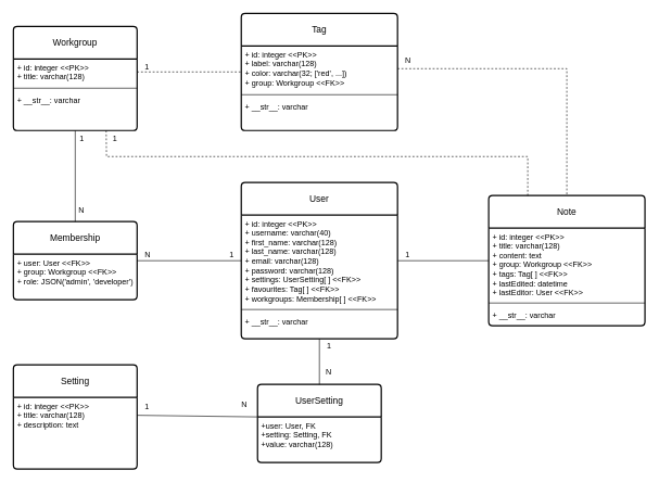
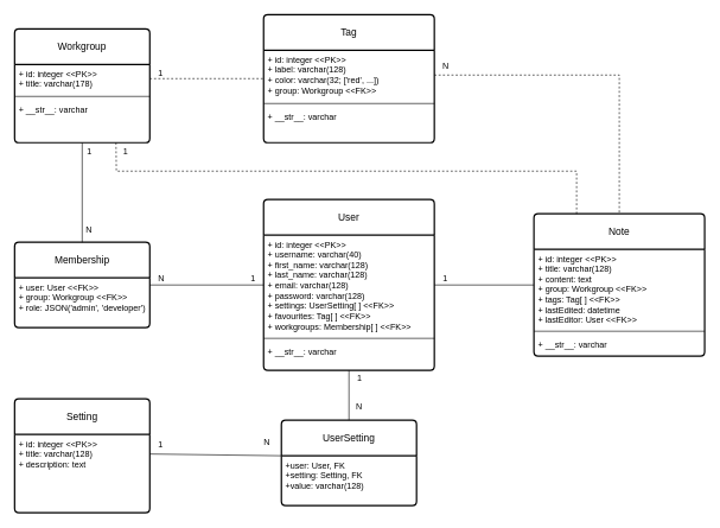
  <mxCell id="0" />
  <mxCell id="1" parent="0" />
  <mxCell id="2" value="UserSetting" style="swimlane;childLayout=stackLayout;horizontal=1;startSize=50;horizontalStack=0;rounded=1;fontSize=14;fontStyle=0;strokeWidth=2;resizeParent=0;resizeLast=1;shadow=0;dashed=0;align=center;arcSize=4;whiteSpace=wrap;html=1;" parent="1" vertex="1"><mxGeometry x="395" y="590" width="190" height="120" as="geometry" /></mxCell>
  <mxCell id="3" value="+user: User, FK&lt;br&gt;+setting: Setting, FK&lt;br&gt;+value: varchar(128)" style="align=left;strokeColor=none;fillColor=none;spacingLeft=4;spacingRight=4;fontSize=12;verticalAlign=top;resizable=0;rotatable=0;part=1;html=1;whiteSpace=wrap;" parent="2" vertex="1"><mxGeometry y="50" width="190" height="70" as="geometry" /></mxCell>
  <mxCell id="4" value="Setting" style="swimlane;childLayout=stackLayout;horizontal=1;startSize=50;horizontalStack=0;rounded=1;fontSize=14;fontStyle=0;strokeWidth=2;resizeParent=0;resizeLast=1;shadow=0;dashed=0;align=center;arcSize=4;whiteSpace=wrap;html=1;" parent="1" vertex="1"><mxGeometry x="20" y="560" width="190" height="160" as="geometry" /></mxCell>
  <mxCell id="5" value="+ id: integer &amp;lt;&amp;lt;PK&amp;gt;&amp;gt;&lt;br&gt;+ title: varchar(128)&lt;br&gt;+ description: text" style="align=left;strokeColor=none;fillColor=none;spacingLeft=4;spacingRight=4;fontSize=12;verticalAlign=top;resizable=0;rotatable=0;part=1;html=1;whiteSpace=wrap;" parent="4" vertex="1"><mxGeometry y="50" width="190" height="110" as="geometry" /></mxCell>
  <mxCell id="6" value="Workgroup" style="swimlane;childLayout=stackLayout;horizontal=1;startSize=50;horizontalStack=0;rounded=1;fontSize=14;fontStyle=0;strokeWidth=2;resizeParent=0;resizeLast=1;shadow=0;dashed=0;align=center;arcSize=4;whiteSpace=wrap;html=1;" parent="1" vertex="1"><mxGeometry x="20" y="40" width="190" height="160" as="geometry" /></mxCell>
- <mxCell id="7" value="+ id: integer &amp;lt;&amp;lt;PK&amp;gt;&amp;gt;&lt;br&gt;+ title: varchar(128)&lt;div&gt;&lt;br&gt;&lt;/div&gt;" style="text;strokeColor=none;fillColor=none;spacingLeft=4;spacingRight=4;overflow=hidden;rotatable=0;points=[[0,0.5],[1,0.5]];portConstraint=eastwest;fontSize=12;whiteSpace=wrap;html=1;" parent="6" vertex="1"><mxGeometry y="50" width="190" height="40" as="geometry" /></mxCell>
+ <mxCell id="7" value="+ id: integer &amp;lt;&amp;lt;PK&amp;gt;&amp;gt;&lt;br&gt;+ title: varchar(178)&lt;div&gt;&lt;br&gt;&lt;/div&gt;" style="text;strokeColor=none;fillColor=none;spacingLeft=4;spacingRight=4;overflow=hidden;rotatable=0;points=[[0,0.5],[1,0.5]];portConstraint=eastwest;fontSize=12;whiteSpace=wrap;html=1;" parent="6" vertex="1"><mxGeometry y="50" width="190" height="40" as="geometry" /></mxCell>
  <mxCell id="8" value="" style="line;strokeWidth=1;rotatable=0;dashed=0;labelPosition=right;align=left;verticalAlign=middle;spacingTop=0;spacingLeft=6;points=[];portConstraint=eastwest;" parent="6" vertex="1"><mxGeometry y="90" width="190" height="10" as="geometry" /></mxCell>
  <mxCell id="9" value="+ __str__: varchar" style="align=left;strokeColor=none;fillColor=none;spacingLeft=4;spacingRight=4;fontSize=12;verticalAlign=top;resizable=0;rotatable=0;part=1;html=1;whiteSpace=wrap;" parent="6" vertex="1"><mxGeometry y="100" width="190" height="60" as="geometry" /></mxCell>
  <mxCell id="10" value="User" style="swimlane;childLayout=stackLayout;horizontal=1;startSize=50;horizontalStack=0;rounded=1;fontSize=14;fontStyle=0;strokeWidth=2;resizeParent=0;resizeLast=1;shadow=0;dashed=0;align=center;arcSize=4;whiteSpace=wrap;html=1;" parent="1" vertex="1"><mxGeometry x="370" y="280" width="240" height="240" as="geometry" /></mxCell>
  <mxCell id="11" value="&lt;div&gt;+ id: integer &amp;lt;&amp;lt;PK&amp;gt;&amp;gt;&lt;br&gt;+ username: varchar(40)&lt;br&gt;+ first_name: varchar(128)&lt;div&gt;+ last_name:&amp;nbsp;&lt;span style=&quot;background-color: transparent; color: light-dark(rgb(0, 0, 0), rgb(255, 255, 255));&quot;&gt;varchar(128)&lt;/span&gt;&lt;/div&gt;&lt;div&gt;+ email: varchar(128)&lt;/div&gt;&lt;div&gt;+ password: varchar(128)&lt;/div&gt;&lt;div&gt;+ settings: UserSetting[ ] &amp;lt;&amp;lt;FK&amp;gt;&amp;gt;&lt;/div&gt;&lt;div&gt;+ favourites: Tag[ ] &amp;lt;&amp;lt;FK&amp;gt;&amp;gt;&lt;/div&gt;&lt;div&gt;+ workgroups: Membership[ ] &amp;lt;&amp;lt;FK&amp;gt;&amp;gt;&lt;/div&gt;&lt;/div&gt;" style="text;strokeColor=none;fillColor=none;spacingLeft=4;spacingRight=4;overflow=hidden;rotatable=0;points=[[0,0.5],[1,0.5]];portConstraint=eastwest;fontSize=12;whiteSpace=wrap;html=1;" parent="10" vertex="1"><mxGeometry y="50" width="240" height="140" as="geometry" /></mxCell>
  <mxCell id="12" value="" style="line;strokeWidth=1;rotatable=0;dashed=0;labelPosition=right;align=left;verticalAlign=middle;spacingTop=0;spacingLeft=6;points=[];portConstraint=eastwest;" parent="10" vertex="1"><mxGeometry y="190" width="240" height="10" as="geometry" /></mxCell>
  <mxCell id="13" value="+ __str__: varchar" style="align=left;strokeColor=none;fillColor=none;spacingLeft=4;spacingRight=4;fontSize=12;verticalAlign=top;resizable=0;rotatable=0;part=1;html=1;whiteSpace=wrap;" parent="10" vertex="1"><mxGeometry y="200" width="240" height="40" as="geometry" /></mxCell>
  <mxCell id="14" value="Membership" style="swimlane;childLayout=stackLayout;horizontal=1;startSize=50;horizontalStack=0;rounded=1;fontSize=14;fontStyle=0;strokeWidth=2;resizeParent=0;resizeLast=1;shadow=0;dashed=0;align=center;arcSize=4;whiteSpace=wrap;html=1;" parent="1" vertex="1"><mxGeometry x="20" y="340" width="190" height="120" as="geometry" /></mxCell>
  <mxCell id="15" value="+ user: User &amp;lt;&amp;lt;FK&amp;gt;&amp;gt;&lt;br&gt;+ group: Workgroup &amp;lt;&amp;lt;FK&amp;gt;&amp;gt;&lt;br&gt;+ role: JSON('admin', 'developer')" style="align=left;strokeColor=none;fillColor=none;spacingLeft=4;spacingRight=4;fontSize=12;verticalAlign=top;resizable=0;rotatable=0;part=1;html=1;whiteSpace=wrap;" parent="14" vertex="1"><mxGeometry y="50" width="190" height="70" as="geometry" /></mxCell>
  <mxCell id="16" value="Note" style="swimlane;childLayout=stackLayout;horizontal=1;startSize=50;horizontalStack=0;rounded=1;fontSize=14;fontStyle=0;strokeWidth=2;resizeParent=0;resizeLast=1;shadow=0;dashed=0;align=center;arcSize=4;whiteSpace=wrap;html=1;" parent="1" vertex="1"><mxGeometry x="750" y="300" width="240" height="200" as="geometry" /></mxCell>
  <mxCell id="17" value="+ id: integer &amp;lt;&amp;lt;PK&amp;gt;&amp;gt;&lt;br&gt;+ title: varchar(128)&lt;br&gt;+ content: text&lt;div&gt;+ group: Workgroup &amp;lt;&amp;lt;FK&amp;gt;&amp;gt;&lt;/div&gt;&lt;div&gt;+ tags: Tag[ ] &amp;lt;&amp;lt;FK&amp;gt;&amp;gt;&lt;/div&gt;&lt;div&gt;+ lastEdited: datetime&lt;/div&gt;&lt;div&gt;+ lastEditor: User &amp;lt;&amp;lt;FK&amp;gt;&amp;gt;&lt;br&gt;&lt;/div&gt;" style="text;strokeColor=none;fillColor=none;spacingLeft=4;spacingRight=4;overflow=hidden;rotatable=0;points=[[0,0.5],[1,0.5]];portConstraint=eastwest;fontSize=12;whiteSpace=wrap;html=1;" parent="16" vertex="1"><mxGeometry y="50" width="240" height="110" as="geometry" /></mxCell>
  <mxCell id="18" value="" style="line;strokeWidth=1;rotatable=0;dashed=0;labelPosition=right;align=left;verticalAlign=middle;spacingTop=0;spacingLeft=6;points=[];portConstraint=eastwest;" parent="16" vertex="1"><mxGeometry y="160" width="240" height="10" as="geometry" /></mxCell>
  <mxCell id="19" value="+ __str__: varchar" style="align=left;strokeColor=none;fillColor=none;spacingLeft=4;spacingRight=4;fontSize=12;verticalAlign=top;resizable=0;rotatable=0;part=1;html=1;whiteSpace=wrap;" parent="16" vertex="1"><mxGeometry y="170" width="240" height="30" as="geometry" /></mxCell>
  <mxCell id="20" value="Tag" style="swimlane;childLayout=stackLayout;horizontal=1;startSize=50;horizontalStack=0;rounded=1;fontSize=14;fontStyle=0;strokeWidth=2;resizeParent=0;resizeLast=1;shadow=0;dashed=0;align=center;arcSize=4;whiteSpace=wrap;html=1;" parent="1" vertex="1"><mxGeometry x="370" y="20" width="240" height="180" as="geometry" /></mxCell>
  <mxCell id="21" value="+ id: integer &amp;lt;&amp;lt;PK&amp;gt;&amp;gt;&lt;br&gt;+ label: varchar(128)&lt;br&gt;+ color: varchar(32; ['red', ...])&lt;div&gt;+ group: Workgroup &amp;lt;&amp;lt;FK&amp;gt;&amp;gt;&lt;/div&gt;" style="text;strokeColor=none;fillColor=none;spacingLeft=4;spacingRight=4;overflow=hidden;rotatable=0;points=[[0,0.5],[1,0.5]];portConstraint=eastwest;fontSize=12;whiteSpace=wrap;html=1;" parent="20" vertex="1"><mxGeometry y="50" width="240" height="70" as="geometry" /></mxCell>
  <mxCell id="22" value="" style="line;strokeWidth=1;rotatable=0;dashed=0;labelPosition=right;align=left;verticalAlign=middle;spacingTop=0;spacingLeft=6;points=[];portConstraint=eastwest;" parent="20" vertex="1"><mxGeometry y="120" width="240" height="10" as="geometry" /></mxCell>
  <mxCell id="23" value="+ __str__: varchar" style="align=left;strokeColor=none;fillColor=none;spacingLeft=4;spacingRight=4;fontSize=12;verticalAlign=top;resizable=0;rotatable=0;part=1;html=1;whiteSpace=wrap;" parent="20" vertex="1"><mxGeometry y="130" width="240" height="50" as="geometry" /></mxCell>
  <mxCell id="24" value="" style="endArrow=none;html=1;rounded=0;entryX=0;entryY=0;entryDx=0;entryDy=0;exitX=1;exitY=0.25;exitDx=0;exitDy=0;" edge="1" parent="1" source="5" target="3"><mxGeometry relative="1" as="geometry"><mxPoint x="760" y="280" as="sourcePoint" /><mxPoint x="920" y="280" as="targetPoint" /></mxGeometry></mxCell>
  <mxCell id="25" value="1" style="resizable=0;html=1;whiteSpace=wrap;align=left;verticalAlign=bottom;" connectable="0" vertex="1" parent="24"><mxGeometry x="-1" relative="1" as="geometry"><mxPoint x="10" y="-5" as="offset" /></mxGeometry></mxCell>
  <mxCell id="26" value="N" style="resizable=0;html=1;whiteSpace=wrap;align=right;verticalAlign=bottom;" connectable="0" vertex="1" parent="24"><mxGeometry x="1" relative="1" as="geometry"><mxPoint x="-15" y="-10" as="offset" /></mxGeometry></mxCell>
  <mxCell id="27" value="" style="endArrow=none;html=1;rounded=0;entryX=0.5;entryY=0;entryDx=0;entryDy=0;exitX=0.5;exitY=1;exitDx=0;exitDy=0;" edge="1" parent="1" source="13" target="2"><mxGeometry relative="1" as="geometry"><mxPoint x="630" y="420" as="sourcePoint" /><mxPoint x="810" y="300" as="targetPoint" /></mxGeometry></mxCell>
  <mxCell id="28" value="1" style="resizable=0;html=1;whiteSpace=wrap;align=left;verticalAlign=bottom;" connectable="0" vertex="1" parent="27"><mxGeometry x="-1" relative="1" as="geometry"><mxPoint x="10" y="20" as="offset" /></mxGeometry></mxCell>
  <mxCell id="29" value="N" style="resizable=0;html=1;whiteSpace=wrap;align=right;verticalAlign=bottom;" connectable="0" vertex="1" parent="27"><mxGeometry x="1" relative="1" as="geometry"><mxPoint x="20" y="-10" as="offset" /></mxGeometry></mxCell>
  <mxCell id="30" value="" style="endArrow=none;html=1;rounded=0;entryX=0;entryY=0.5;entryDx=0;entryDy=0;" edge="1" parent="1" target="11"><mxGeometry relative="1" as="geometry"><mxPoint x="210" y="400" as="sourcePoint" /><mxPoint x="390" y="280" as="targetPoint" /></mxGeometry></mxCell>
  <mxCell id="31" value="N" style="resizable=0;html=1;whiteSpace=wrap;align=left;verticalAlign=bottom;" connectable="0" vertex="1" parent="30"><mxGeometry x="-1" relative="1" as="geometry"><mxPoint x="10" as="offset" /></mxGeometry></mxCell>
  <mxCell id="32" value="1" style="resizable=0;html=1;whiteSpace=wrap;align=right;verticalAlign=bottom;" connectable="0" vertex="1" parent="30"><mxGeometry x="1" relative="1" as="geometry"><mxPoint x="-10" as="offset" /></mxGeometry></mxCell>
  <mxCell id="33" value="" style="endArrow=none;html=1;rounded=0;entryX=0.5;entryY=0;entryDx=0;entryDy=0;exitX=0.5;exitY=1;exitDx=0;exitDy=0;" edge="1" parent="1" source="9" target="14"><mxGeometry relative="1" as="geometry"><mxPoint x="140" y="220" as="sourcePoint" /><mxPoint x="140" y="370" as="targetPoint" /></mxGeometry></mxCell>
  <mxCell id="34" value="1" style="resizable=0;html=1;whiteSpace=wrap;align=left;verticalAlign=bottom;" connectable="0" vertex="1" parent="33"><mxGeometry x="-1" relative="1" as="geometry"><mxPoint x="5" y="20" as="offset" /></mxGeometry></mxCell>
  <mxCell id="35" value="N" style="resizable=0;html=1;whiteSpace=wrap;align=right;verticalAlign=bottom;" connectable="0" vertex="1" parent="33"><mxGeometry x="1" relative="1" as="geometry"><mxPoint x="15" y="-10" as="offset" /></mxGeometry></mxCell>
  <mxCell id="36" value="" style="endArrow=none;html=1;rounded=0;exitX=1;exitY=0.5;exitDx=0;exitDy=0;dashed=1;" edge="1" parent="1" source="7"><mxGeometry relative="1" as="geometry"><mxPoint x="230" y="240" as="sourcePoint" /><mxPoint x="370" y="110" as="targetPoint" /></mxGeometry></mxCell>
  <mxCell id="37" value="1" style="resizable=0;html=1;whiteSpace=wrap;align=left;verticalAlign=bottom;" connectable="0" vertex="1" parent="36"><mxGeometry x="-1" relative="1" as="geometry"><mxPoint x="10" as="offset" /></mxGeometry></mxCell>
  <mxCell id="38" value="" style="endArrow=none;html=1;rounded=0;entryX=1;entryY=0.5;entryDx=0;entryDy=0;exitX=0;exitY=0.5;exitDx=0;exitDy=0;" edge="1" parent="1" source="16" target="11"><mxGeometry relative="1" as="geometry"><mxPoint x="710" y="250" as="sourcePoint" /><mxPoint x="870" y="250" as="targetPoint" /></mxGeometry></mxCell>
  <mxCell id="39" value="1" style="resizable=0;html=1;whiteSpace=wrap;align=right;verticalAlign=bottom;" connectable="0" vertex="1" parent="38"><mxGeometry x="1" relative="1" as="geometry"><mxPoint x="20" as="offset" /></mxGeometry></mxCell>
  <mxCell id="40" value="" style="endArrow=none;html=1;rounded=0;exitX=1;exitY=0.5;exitDx=0;exitDy=0;entryX=0.5;entryY=0;entryDx=0;entryDy=0;dashed=1;" edge="1" parent="1" source="21" target="16"><mxGeometry relative="1" as="geometry"><mxPoint x="830" y="110" as="sourcePoint" /><mxPoint x="990" y="110" as="targetPoint" /><Array as="points"><mxPoint x="870" y="105" /></Array></mxGeometry></mxCell>
  <mxCell id="41" value="N" style="resizable=0;html=1;whiteSpace=wrap;align=left;verticalAlign=bottom;" connectable="0" vertex="1" parent="40"><mxGeometry x="-1" relative="1" as="geometry"><mxPoint x="10" y="-5" as="offset" /></mxGeometry></mxCell>
  <mxCell id="42" value="" style="endArrow=none;html=1;rounded=0;exitX=0.75;exitY=1;exitDx=0;exitDy=0;entryX=0.25;entryY=0;entryDx=0;entryDy=0;dashed=1;" edge="1" parent="1" source="9" target="16"><mxGeometry relative="1" as="geometry"><mxPoint x="430" y="240" as="sourcePoint" /><mxPoint x="810" y="240" as="targetPoint" /><Array as="points"><mxPoint x="163" y="240" /><mxPoint x="810" y="240" /></Array></mxGeometry></mxCell>
  <mxCell id="43" value="1" style="resizable=0;html=1;whiteSpace=wrap;align=left;verticalAlign=bottom;" connectable="0" vertex="1" parent="42"><mxGeometry x="-1" relative="1" as="geometry"><mxPoint x="8" y="20" as="offset" /></mxGeometry></mxCell>
